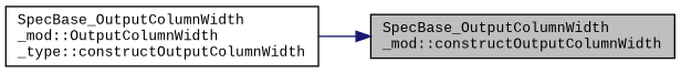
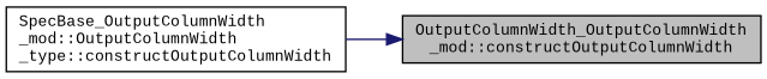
  digraph {
    rankdir=RL
    fontname="Liberation Mono"
    node [color=black fontname="Liberation Mono" fontsize=10 shape=record style=filled]
-   n1 [fillcolor=grey75 fontcolor=black height=0.2 label="SpecBase_OutputColumnWidth\l_mod::constructOutputColumnWidth" width=0.4]
+   n1 [fillcolor=grey75 fontcolor=black height=0.2 label="OutputColumnWidth_OutputColumnWidth\l_mod::constructOutputColumnWidth" width=0.4]
    n2 [fillcolor=white height=0.2 label="SpecBase_OutputColumnWidth\l_mod::OutputColumnWidth\l_type::constructOutputColumnWidth" width=0.4]
    n1 -> n2 [color=midnightblue dir=back fontname="Liberation Mono" fontsize=10 labelfontname=Helvetica labelfontsize=10 style=solid]
  }
